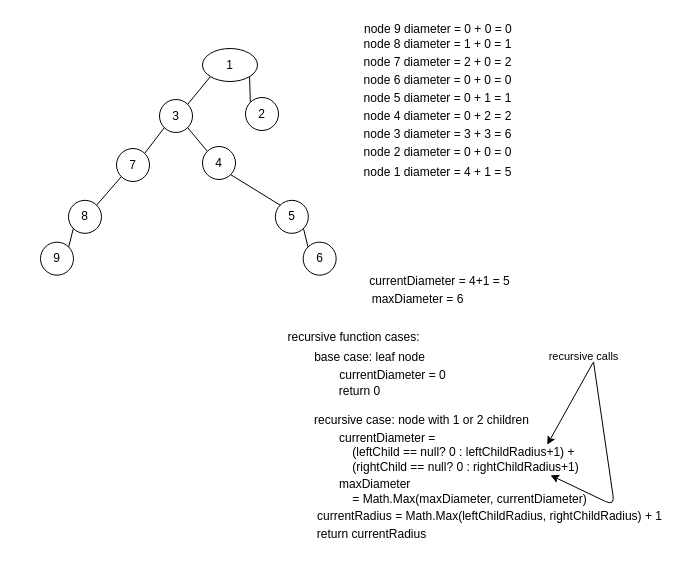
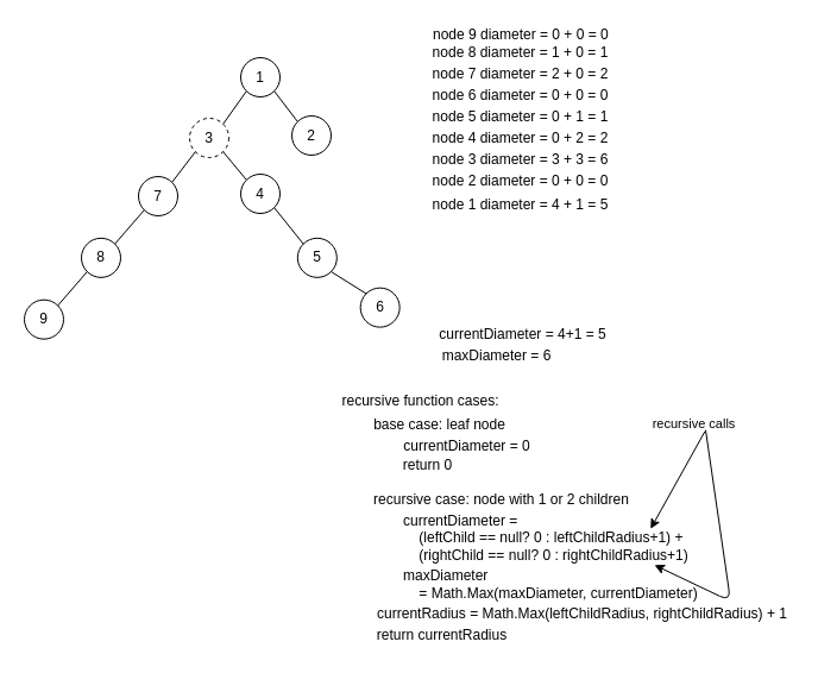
  <mxCell id="0" />
  <mxCell id="1" parent="0" />
  <mxCell id="2" style="rounded=0;orthogonalLoop=1;jettySize=auto;html=1;exitX=0;exitY=1;exitDx=0;exitDy=0;entryX=1;entryY=0;entryDx=0;entryDy=0;endArrow=none;endFill=0;" parent="1" source="4" target="5" edge="1"><mxGeometry relative="1" as="geometry" /></mxCell>
  <mxCell id="3" style="rounded=0;orthogonalLoop=1;jettySize=auto;html=1;exitX=1;exitY=1;exitDx=0;exitDy=0;entryX=0;entryY=0;entryDx=0;entryDy=0;endArrow=none;endFill=0;" parent="1" source="4" target="6" edge="1"><mxGeometry relative="1" as="geometry" /></mxCell>
- <mxCell id="4" value="1" style="ellipse;whiteSpace=wrap;html=1;aspect=fixed;" parent="1" vertex="1"><mxGeometry x="202" y="48" width="55" height="33" as="geometry" /></mxCell>
- <mxCell id="5" value="3" style="ellipse;whiteSpace=wrap;html=1;aspect=fixed;" parent="1" vertex="1"><mxGeometry x="159" y="99" width="33" height="33" as="geometry" /></mxCell>
+ <mxCell id="4" value="1" style="ellipse;whiteSpace=wrap;html=1;aspect=fixed;" parent="1" vertex="1"><mxGeometry x="202" y="48" width="33" height="33" as="geometry" /></mxCell>
+ <mxCell id="5" value="3" style="ellipse;whiteSpace=wrap;html=1;aspect=fixed;dashed=1;" parent="1" vertex="1"><mxGeometry x="159" y="99" width="33" height="33" as="geometry" /></mxCell>
  <mxCell id="6" value="2" style="ellipse;whiteSpace=wrap;html=1;aspect=fixed;" parent="1" vertex="1"><mxGeometry x="245" y="97" width="33" height="33" as="geometry" /></mxCell>
  <mxCell id="7" style="rounded=0;orthogonalLoop=1;jettySize=auto;html=1;exitX=0;exitY=1;exitDx=0;exitDy=0;entryX=1;entryY=0;entryDx=0;entryDy=0;endArrow=none;endFill=0;" parent="1" source="5" target="9" edge="1"><mxGeometry relative="1" as="geometry"><mxPoint x="163.833" y="134.997" as="sourcePoint" /></mxGeometry></mxCell>
  <mxCell id="8" style="rounded=0;orthogonalLoop=1;jettySize=auto;html=1;exitX=1;exitY=1;exitDx=0;exitDy=0;entryX=0;entryY=0;entryDx=0;entryDy=0;endArrow=none;endFill=0;" parent="1" source="5" target="10" edge="1"><mxGeometry relative="1" as="geometry"><mxPoint x="187.167" y="134.997" as="sourcePoint" /></mxGeometry></mxCell>
  <mxCell id="9" value="7" style="ellipse;whiteSpace=wrap;html=1;aspect=fixed;" parent="1" vertex="1"><mxGeometry x="116" y="148" width="33" height="33" as="geometry" /></mxCell>
  <mxCell id="10" value="4" style="ellipse;whiteSpace=wrap;html=1;aspect=fixed;" parent="1" vertex="1"><mxGeometry x="202" y="146" width="33" height="33" as="geometry" /></mxCell>
  <mxCell id="11" style="rounded=0;orthogonalLoop=1;jettySize=auto;html=1;exitX=0;exitY=1;exitDx=0;exitDy=0;entryX=1;entryY=0;entryDx=0;entryDy=0;endArrow=none;endFill=0;" parent="1" source="9" target="12" edge="1"><mxGeometry relative="1" as="geometry"><mxPoint x="120.833" y="187.997" as="sourcePoint" /></mxGeometry></mxCell>
  <mxCell id="12" value="8" style="ellipse;whiteSpace=wrap;html=1;aspect=fixed;" parent="1" vertex="1"><mxGeometry x="68" y="199.83" width="33" height="33" as="geometry" /></mxCell>
  <mxCell id="13" style="rounded=0;orthogonalLoop=1;jettySize=auto;html=1;exitX=0;exitY=1;exitDx=0;exitDy=0;entryX=1;entryY=0;entryDx=0;entryDy=0;endArrow=none;endFill=0;" parent="1" source="12" target="14" edge="1"><mxGeometry relative="1" as="geometry"><mxPoint x="73.003" y="246.997" as="sourcePoint" /></mxGeometry></mxCell>
- <mxCell id="14" value="9" style="ellipse;whiteSpace=wrap;html=1;aspect=fixed;" parent="1" vertex="1"><mxGeometry x="40" y="241.66" width="33" height="33" as="geometry" /></mxCell>
- <mxCell id="15" value="5" style="ellipse;whiteSpace=wrap;html=1;aspect=fixed;" parent="1" vertex="1"><mxGeometry x="274.83" y="199.83" width="33" height="33" as="geometry" /></mxCell>
+ <mxCell id="14" value="9" style="ellipse;whiteSpace=wrap;html=1;aspect=fixed;" parent="1" vertex="1"><mxGeometry x="20" y="251.66" width="33" height="33" as="geometry" /></mxCell>
+ <mxCell id="15" value="5" style="ellipse;whiteSpace=wrap;html=1;aspect=fixed;" parent="1" vertex="1"><mxGeometry x="249.83" y="199.83" width="33" height="33" as="geometry" /></mxCell>
  <mxCell id="16" style="rounded=0;orthogonalLoop=1;jettySize=auto;html=1;exitX=1;exitY=1;exitDx=0;exitDy=0;entryX=0;entryY=0;entryDx=0;entryDy=0;endArrow=none;endFill=0;" parent="1" source="10" target="15" edge="1"><mxGeometry relative="1" as="geometry"><mxPoint x="234.997" y="180.997" as="sourcePoint" /></mxGeometry></mxCell>
  <mxCell id="17" value="6" style="ellipse;whiteSpace=wrap;html=1;aspect=fixed;" parent="1" vertex="1"><mxGeometry x="302.66" y="241.66" width="33" height="33" as="geometry" /></mxCell>
  <mxCell id="18" style="rounded=0;orthogonalLoop=1;jettySize=auto;html=1;exitX=1;exitY=1;exitDx=0;exitDy=0;entryX=0;entryY=0;entryDx=0;entryDy=0;endArrow=none;endFill=0;" parent="1" source="15" target="17" edge="1"><mxGeometry relative="1" as="geometry"><mxPoint x="282.827" y="232.827" as="sourcePoint" /></mxGeometry></mxCell>
  <mxCell id="19" value="node 1 diameter = 4 + 1 = 5" style="text;html=1;align=center;verticalAlign=middle;resizable=0;points=[];autosize=1;" parent="1" vertex="1"><mxGeometry x="358" y="163" width="158" height="18" as="geometry" /></mxCell>
  <mxCell id="20" value="node 2 diameter = 0 + 0 = 0" style="text;html=1;align=center;verticalAlign=middle;resizable=0;points=[];autosize=1;" parent="1" vertex="1"><mxGeometry x="358" y="143" width="158" height="18" as="geometry" /></mxCell>
  <mxCell id="21" value="node 3 diameter = 3 + 3 = 6" style="text;html=1;align=center;verticalAlign=middle;resizable=0;points=[];autosize=1;" parent="1" vertex="1"><mxGeometry x="358" y="125" width="158" height="18" as="geometry" /></mxCell>
  <mxCell id="22" value="node 7 diameter = 2 + 0 = 2" style="text;html=1;align=center;verticalAlign=middle;resizable=0;points=[];autosize=1;" parent="1" vertex="1"><mxGeometry x="358" y="53" width="158" height="18" as="geometry" /></mxCell>
  <mxCell id="23" value="node 4 diameter = 0 + 2 = 2" style="text;html=1;align=center;verticalAlign=middle;resizable=0;points=[];autosize=1;" parent="1" vertex="1"><mxGeometry x="358" y="107" width="158" height="18" as="geometry" /></mxCell>
  <mxCell id="24" value="node 8 diameter = 1 + 0 = 1" style="text;html=1;align=center;verticalAlign=middle;resizable=0;points=[];autosize=1;" parent="1" vertex="1"><mxGeometry x="358" y="35" width="158" height="18" as="geometry" /></mxCell>
  <mxCell id="25" value="node 9 diameter = 0 + 0 = 0&amp;nbsp;" style="text;html=1;align=center;verticalAlign=middle;resizable=0;points=[];autosize=1;" parent="1" vertex="1"><mxGeometry x="358" y="20" width="161" height="18" as="geometry" /></mxCell>
  <mxCell id="26" value="node 5 diameter = 0 + 1 = 1" style="text;html=1;align=center;verticalAlign=middle;resizable=0;points=[];autosize=1;" parent="1" vertex="1"><mxGeometry x="358" y="89" width="158" height="18" as="geometry" /></mxCell>
  <mxCell id="27" value="node 6 diameter = 0 + 0 = 0" style="text;html=1;align=center;verticalAlign=middle;resizable=0;points=[];autosize=1;" parent="1" vertex="1"><mxGeometry x="358" y="71" width="158" height="18" as="geometry" /></mxCell>
  <mxCell id="28" value="maxDiameter = 6" style="text;html=1;align=center;verticalAlign=middle;resizable=0;points=[];autosize=1;" parent="1" vertex="1"><mxGeometry x="366" y="290" width="102" height="18" as="geometry" /></mxCell>
  <mxCell id="29" value="recursive function cases:" style="text;html=1;align=center;verticalAlign=middle;resizable=0;points=[];autosize=1;" parent="1" vertex="1"><mxGeometry x="282" y="328" width="142" height="18" as="geometry" /></mxCell>
  <mxCell id="30" value="base case: leaf node" style="text;html=1;align=center;verticalAlign=middle;resizable=0;points=[];autosize=1;" parent="1" vertex="1"><mxGeometry x="308" y="347.64" width="121" height="18" as="geometry" /></mxCell>
  <mxCell id="31" value="currentDiameter = 4+1 = 5" style="text;html=1;align=center;verticalAlign=middle;resizable=0;points=[];autosize=1;" parent="1" vertex="1"><mxGeometry x="363" y="272" width="151" height="18" as="geometry" /></mxCell>
  <mxCell id="32" value="currentDiameter = 0" style="text;html=1;align=center;verticalAlign=middle;resizable=0;points=[];autosize=1;" parent="1" vertex="1"><mxGeometry x="333" y="365.64" width="117" height="18" as="geometry" /></mxCell>
  <mxCell id="33" value="maxDiameter &lt;br&gt;&amp;nbsp; &amp;nbsp; = Math.Max(maxDiameter, currentDiameter)" style="text;html=1;align=left;verticalAlign=middle;resizable=0;points=[];autosize=1;" parent="1" vertex="1"><mxGeometry x="337" y="475.24" width="258" height="32" as="geometry" /></mxCell>
  <mxCell id="34" value="recursive case: node with 1 or 2 children" style="text;html=1;align=center;verticalAlign=middle;resizable=0;points=[];autosize=1;" parent="1" vertex="1"><mxGeometry x="308" y="411.24" width="225" height="18" as="geometry" /></mxCell>
  <mxCell id="35" value="currentDiameter = &lt;br&gt;&amp;nbsp; &amp;nbsp; (leftChild == null? 0 : leftChildRadius+1) +&lt;br&gt;&amp;nbsp; &amp;nbsp; (rightChild == null? 0 : rightChildRadius+1)" style="text;html=1;align=left;verticalAlign=middle;resizable=0;points=[];autosize=1;" parent="1" vertex="1"><mxGeometry x="337" y="429.24" width="250" height="46" as="geometry" /></mxCell>
  <mxCell id="36" value="" style="endArrow=classic;html=1;entryX=0.839;entryY=0.326;entryDx=0;entryDy=0;entryPerimeter=0;" parent="1" target="35" edge="1"><mxGeometry width="50" height="50" relative="1" as="geometry"><mxPoint x="593" y="361.24" as="sourcePoint" /><mxPoint x="593" y="425.24" as="targetPoint" /></mxGeometry></mxCell>
  <mxCell id="37" value="recursive calls" style="edgeLabel;html=1;align=center;verticalAlign=middle;resizable=0;points=[];" parent="36" vertex="1" connectable="0"><mxGeometry x="-0.496" y="-1" relative="1" as="geometry"><mxPoint x="2" y="-25.86" as="offset" /></mxGeometry></mxCell>
  <mxCell id="38" value="" style="endArrow=classic;html=1;entryX=0.852;entryY=0.989;entryDx=0;entryDy=0;entryPerimeter=0;" parent="1" target="35" edge="1"><mxGeometry width="50" height="50" relative="1" as="geometry"><mxPoint x="593" y="361.24" as="sourcePoint" /><mxPoint x="526.979" y="437.236" as="targetPoint" /><Array as="points"><mxPoint x="614" y="505.24" /></Array></mxGeometry></mxCell>
  <mxCell id="39" value="return currentRadius" style="text;html=1;align=center;verticalAlign=middle;resizable=0;points=[];autosize=1;" parent="1" vertex="1"><mxGeometry x="311" y="525.24" width="119" height="18" as="geometry" /></mxCell>
  <mxCell id="40" value="return 0" style="text;html=1;align=center;verticalAlign=middle;resizable=0;points=[];autosize=1;" parent="1" vertex="1"><mxGeometry x="333" y="382" width="51" height="18" as="geometry" /></mxCell>
  <mxCell id="41" value="currentRadius = Math.Max(&lt;span style=&quot;text-align: left&quot;&gt;leftChildRadius, rightChildRadius) + 1&lt;/span&gt;" style="text;html=1;align=center;verticalAlign=middle;resizable=0;points=[];autosize=1;" parent="1" vertex="1"><mxGeometry x="311" y="507.24" width="355" height="18" as="geometry" /></mxCell>
